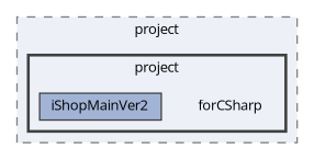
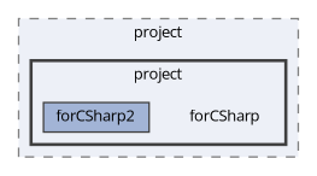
  digraph {
    compound=true
    fontname="Open Sans"
    node [fontname="Open Sans" fontsize=10]
    n1 [height=0.2 label=forCSharp shape=plaintext width=0.4]
-   n2 [color=grey25 fillcolor="#a2b4d6" height=0.2 label=iShopMainVer2 shape=box style=filled width=0.4]
+   n2 [color=grey25 fillcolor="#a2b4d6" height=0.2 label=forCSharp2 shape=box style=filled width=0.4]
    subgraph cluster_1 {
      bgcolor="#edf0f7"
      fontsize=10
      label=project
      pencolor=grey50
      style="filled,dashed"
      subgraph cluster_2 {
        bgcolor="#edf0f7"
        fontsize=10
        pencolor=grey25
        style="filled,bold"
        n1
        n2
      }
    }
  }
